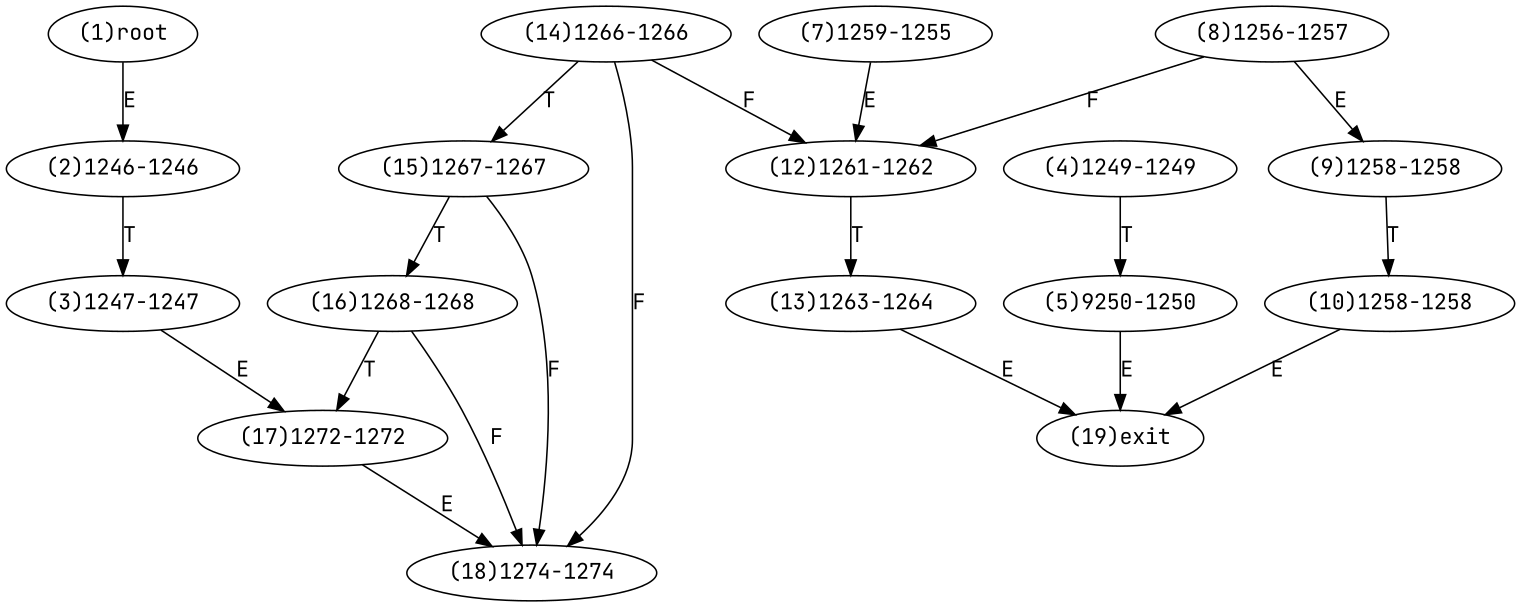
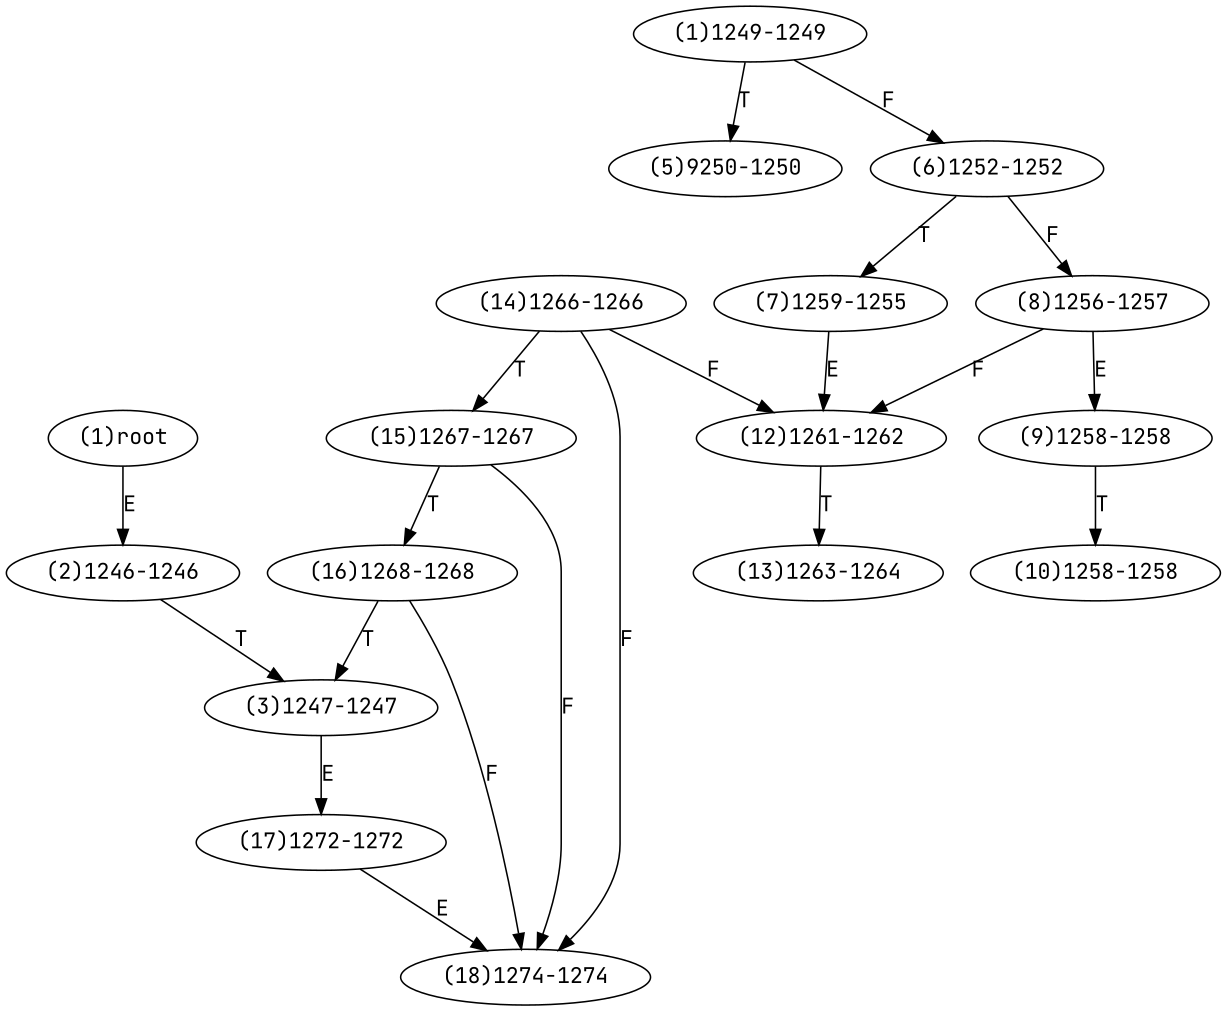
  digraph {
    fontname="JetBrains Mono"
    node [fontname="JetBrains Mono"]
    edge [fontname="JetBrains Mono"]
    n1 [label="(1)root"]
    n2 [label="(2)1246-1246"]
    n3 [label="(3)1247-1247"]
    n4 [label="(17)1272-1272"]
-   n5 [label="(4)1249-1249"]
+   n5 [label="(1)1249-1249"]
    n6 [label="(5)9250-1250"]
-   n8 [label="(19)exit"]
+   n7 [label="(6)1252-1252"]
    n9 [label="(7)1259-1255"]
    n10 [label="(8)1256-1257"]
    n11 [label="(12)1261-1262"]
    n12 [label="(9)1258-1258"]
    n13 [label="(13)1263-1264"]
    n14 [label="(10)1258-1258"]
    n15 [label="(14)1266-1266"]
    n16 [label="(15)1267-1267"]
    n17 [label="(18)1274-1274"]
    n18 [label="(16)1268-1268"]
    n1 -> n2 [label=E]
    n2 -> n3 [label=T]
    n3 -> n4 [label=E]
    n4 -> n17 [label=E]
    n5 -> n6 [label=T]
-   n6 -> n8 [label=E]
+   n5 -> n7 [label=F]
+   n7 -> n9 [label=T]
+   n7 -> n10 [label=F]
    n9 -> n11 [label=E]
    n10 -> n11 [label=F]
    n10 -> n12 [label=E]
    n11 -> n13 [label=T]
    n12 -> n14 [label=T]
-   n13 -> n8 [label=E]
-   n14 -> n8 [label=E]
    n15 -> n11 [label=F]
    n15 -> n16 [label=T]
    n15 -> n17 [label=F]
    n16 -> n17 [label=F]
    n16 -> n18 [label=T]
-   n18 -> n4 [label=T]
+   n18 -> n3 [label=T]
    n18 -> n17 [label=F]
  }
